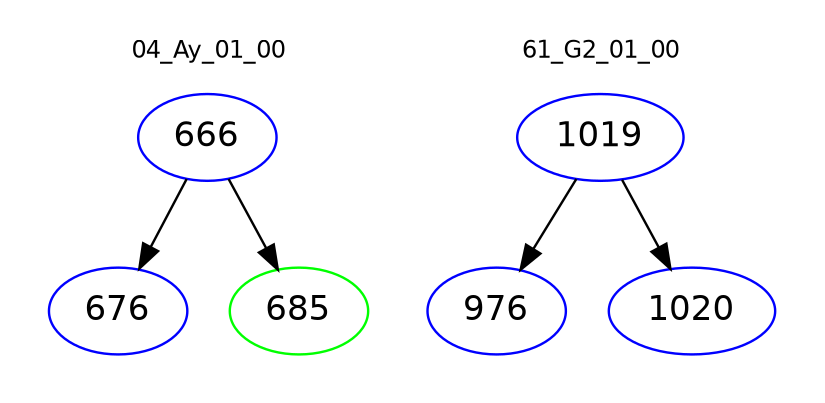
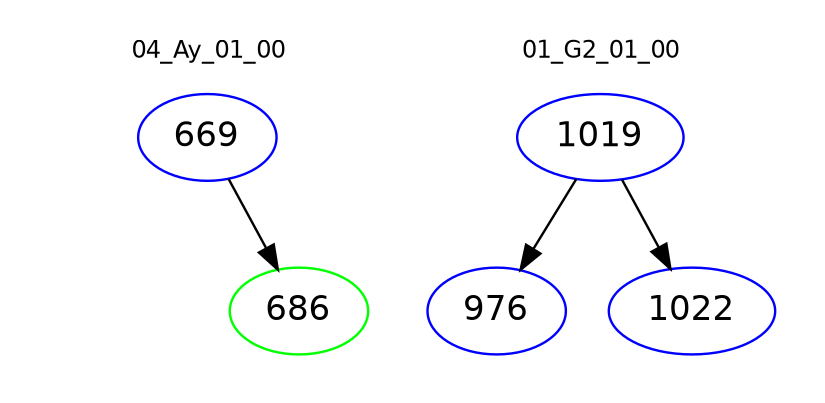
  digraph {
    fontname="DejaVu Sans"
    node [color=blue fontname="DejaVu Sans"]
    edge [color=black fontname="DejaVu Sans"]
-   n1 [label=666]
-   n2 [label=676]
-   n3 [color=green label=685]
+   n1 [label=669]
+   n3 [color=green label=686]
    n4 [label=1019]
    n5 [label=976]
-   n6 [label=1020]
+   n6 [label=1022]
    subgraph cluster_1 {
      color=white
      fontsize=10
      label="04_Ay_01_00"
      n1
-     n2
      n3
    }
    subgraph cluster_2 {
      color=white
      fontsize=10
-     label="61_G2_01_00"
+     label="01_G2_01_00"
      n4
      n5
      n6
    }
-   n1 -> n2
    n1 -> n3
    n4 -> n5
    n4 -> n6
  }
